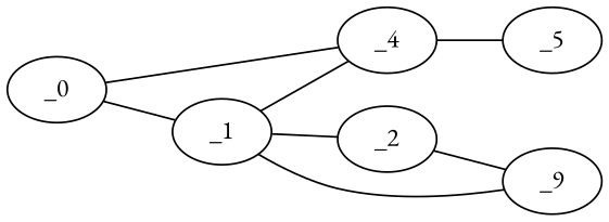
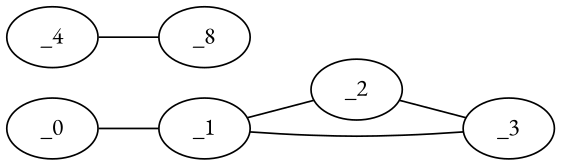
  graph {
    fontname="EB Garamond"
    rankdir=LR
    node [fontname="EB Garamond"]
    edge [fontname="EB Garamond" valence=1]
    _0 [x=68 y=37]
    _1 [x=74 y=25]
    _4 [x=80 y=65]
    _2 [x=75 y=20]
-   _3 [x=78 y=15 label=_9]
-   _5 [x=83 y=10]
+   _3 [x=78 y=15]
+   _5 [x=83 y=10 label=_8]
    _0 -- _1
-   _0 -- _4
-   _1 -- _4 [valence=2]
    _1 -- _2 [valence=2]
    _1 -- _3
    _4 -- _5
    _2 -- _3
  }
